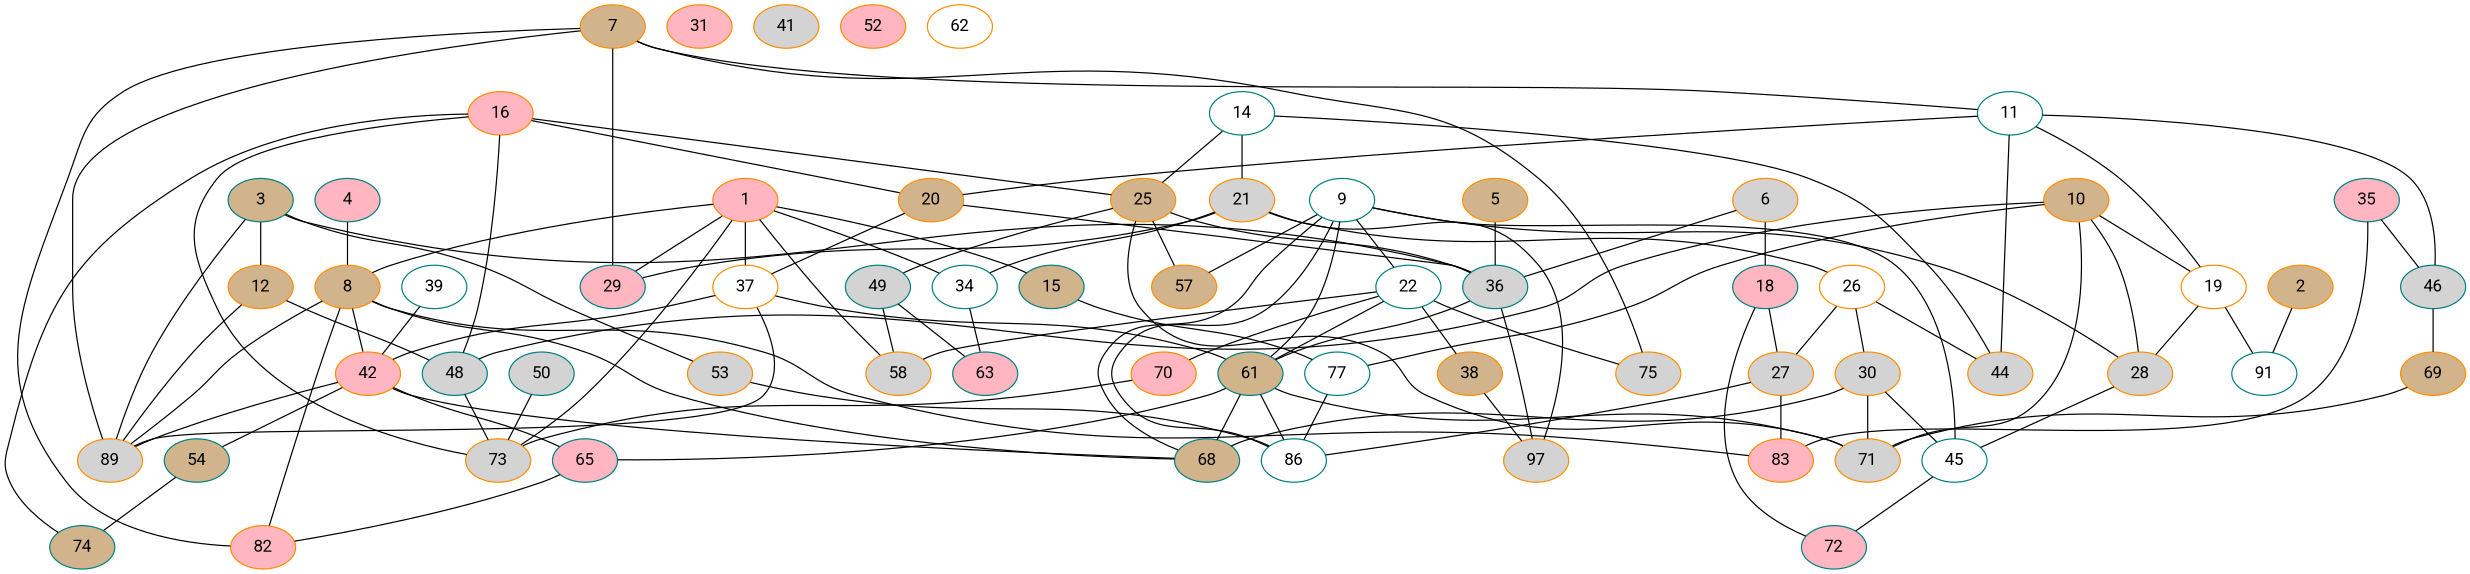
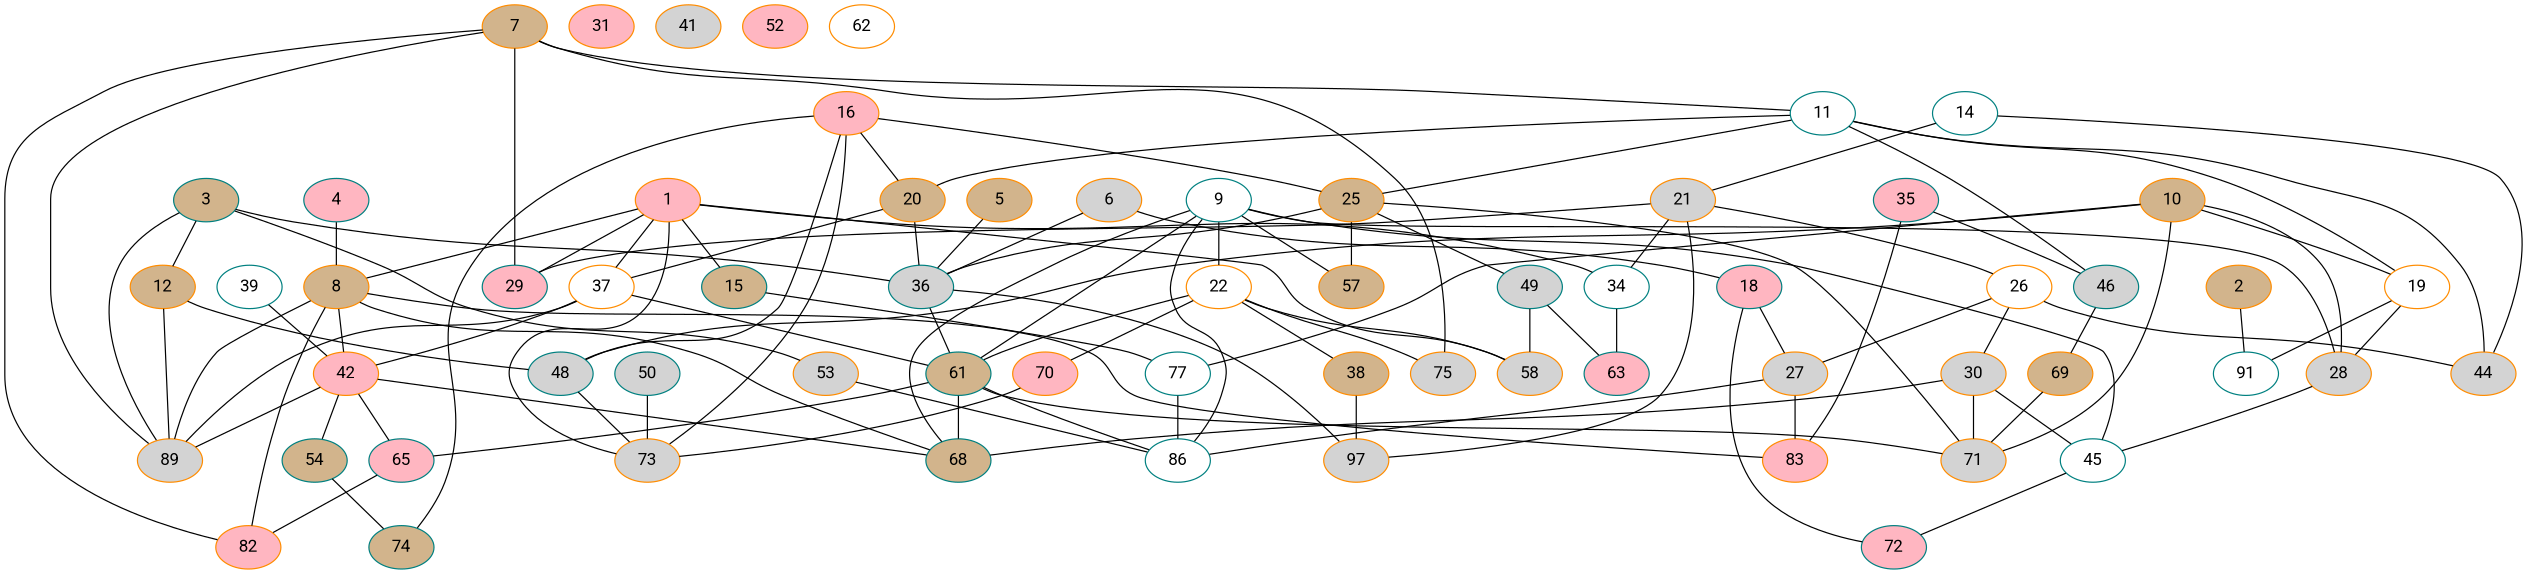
  graph {
    fontname=Roboto
    node [color=darkorange fillcolor=lightgrey fontname=Roboto style=filled]
    edge [fontname=Roboto]
    1 [fillcolor=lightpink super="+64"]
    8 [fillcolor=tan super="+51"]
    15 [color=teal fillcolor=tan]
    29 [color=teal fillcolor=lightpink]
    34 [color=teal fillcolor=white super="+59"]
    37 [fillcolor=white super="+84"]
    n7 [label=58]
    73
    89
    82 [fillcolor=lightpink super="+88"]
    42 [fillcolor=lightpink super="+77"]
    68 [color=teal fillcolor=tan super="+94"]
    83 [fillcolor=lightpink super="+93"]
    n14 [color=teal fillcolor=white label=77]
    63 [color=teal fillcolor=lightpink]
    61 [color=teal fillcolor=tan super="+80"]
    2 [fillcolor=tan]
    91 [color=teal fillcolor=white]
    3 [color=teal fillcolor=tan super="+24"]
    12 [fillcolor=tan]
    36 [color=teal super="+67"]
    53
    48 [color=teal super="+96"]
    97
    86 [color=teal fillcolor=white super="+92"]
    4 [color=teal fillcolor=lightpink]
    5 [fillcolor=tan]
    6 [super="+60"]
    18 [color=teal fillcolor=lightpink super="+40"]
    27
    72 [color=teal fillcolor=lightpink]
    7 [fillcolor=tan super="+78"]
    11 [color=teal fillcolor=white super="+13"]
    75
    19 [fillcolor=white super="+23"]
    20 [fillcolor=tan]
    25 [fillcolor=tan super="+76"]
    44 [super="+56"]
    46 [color=teal]
    54 [color=teal fillcolor=tan]
    65 [color=teal fillcolor=lightpink super="+66"]
    9 [color=teal fillcolor=white super="+17"]
-   22 [color=teal fillcolor=white super="+32"]
+   22 [fillcolor=white super="+32"]
    28
    45 [color=teal fillcolor=white super="+98"]
    57 [fillcolor=tan]
    38 [fillcolor=tan super="+90"]
    70 [fillcolor=lightpink]
    71
    10 [fillcolor=tan super="+85"]
    49 [color=teal super="+87"]
    69 [fillcolor=tan]
    14 [color=teal fillcolor=white super="+81"]
    21 [super="+79"]
    26 [fillcolor=white super="+33"]
    16 [fillcolor=lightpink super="+58"]
    74 [color=teal fillcolor=tan]
    30 [super="+43"]
    31 [fillcolor=lightpink]
    35 [color=teal fillcolor=lightpink super="+95"]
    39 [color=teal fillcolor=white]
    41
    50 [color=teal]
    52 [fillcolor=lightpink]
    62 [fillcolor=white]
    1 -- 8
    1 -- 15
    1 -- 29
    1 -- 34
    1 -- 37
    1 -- n7
    1 -- 73
    8 -- 89
    8 -- 82
    8 -- 42
    8 -- 68
    8 -- 83
    15 -- n14
    34 -- 63
    37 -- 89
    37 -- 42
    37 -- 61
    42 -- 89
    42 -- 68
    42 -- 54
    42 -- 65
    n14 -- 86
    61 -- 68 [weight=3]
    61 -- 86
    61 -- 65
    61 -- 71
    2 -- 91
    3 -- 89
    3 -- 12
    3 -- 36
    3 -- 53
    12 -- 89
    12 -- 48
    36 -- 61
    36 -- 97
    53 -- 86
    48 -- 73
    4 -- 8
    5 -- 36
    6 -- 36
    6 -- 18
    18 -- 27
    18 -- 72
    27 -- 83
    27 -- 86
    7 -- 29
    7 -- 89
    7 -- 82
    7 -- 11
    7 -- 75
    11 -- 19
    11 -- 20
-   14 -- 25
+   11 -- 25
    11 -- 44
    11 -- 46
    19 -- 91
    19 -- 28
    20 -- 37
    20 -- 36
    25 -- 36
    25 -- 57
    25 -- 71
    25 -- 49
    46 -- 69
    54 -- 74
    65 -- 82
    9 -- 68
    9 -- 61
    9 -- 86
    9 -- 22
    9 -- 28
    9 -- 45
    9 -- 57
    22 -- n7
    22 -- 61
    22 -- 75
    22 -- 38
    22 -- 70
    28 -- 45
    45 -- 72
    38 -- 97
    70 -- 73
    10 -- n14
    10 -- 48
    10 -- 19
    10 -- 28
    10 -- 71
    49 -- n7
    49 -- 63
    69 -- 71
    14 -- 44
    14 -- 21
    21 -- 29
    21 -- 34
    21 -- 97
    21 -- 26
    26 -- 27
    26 -- 44
    26 -- 30
    16 -- 73
    16 -- 48
    16 -- 20
    16 -- 25
    16 -- 74
    30 -- 68
    30 -- 45
    30 -- 71
    35 -- 83
    35 -- 46
    39 -- 42
    50 -- 73
  }
